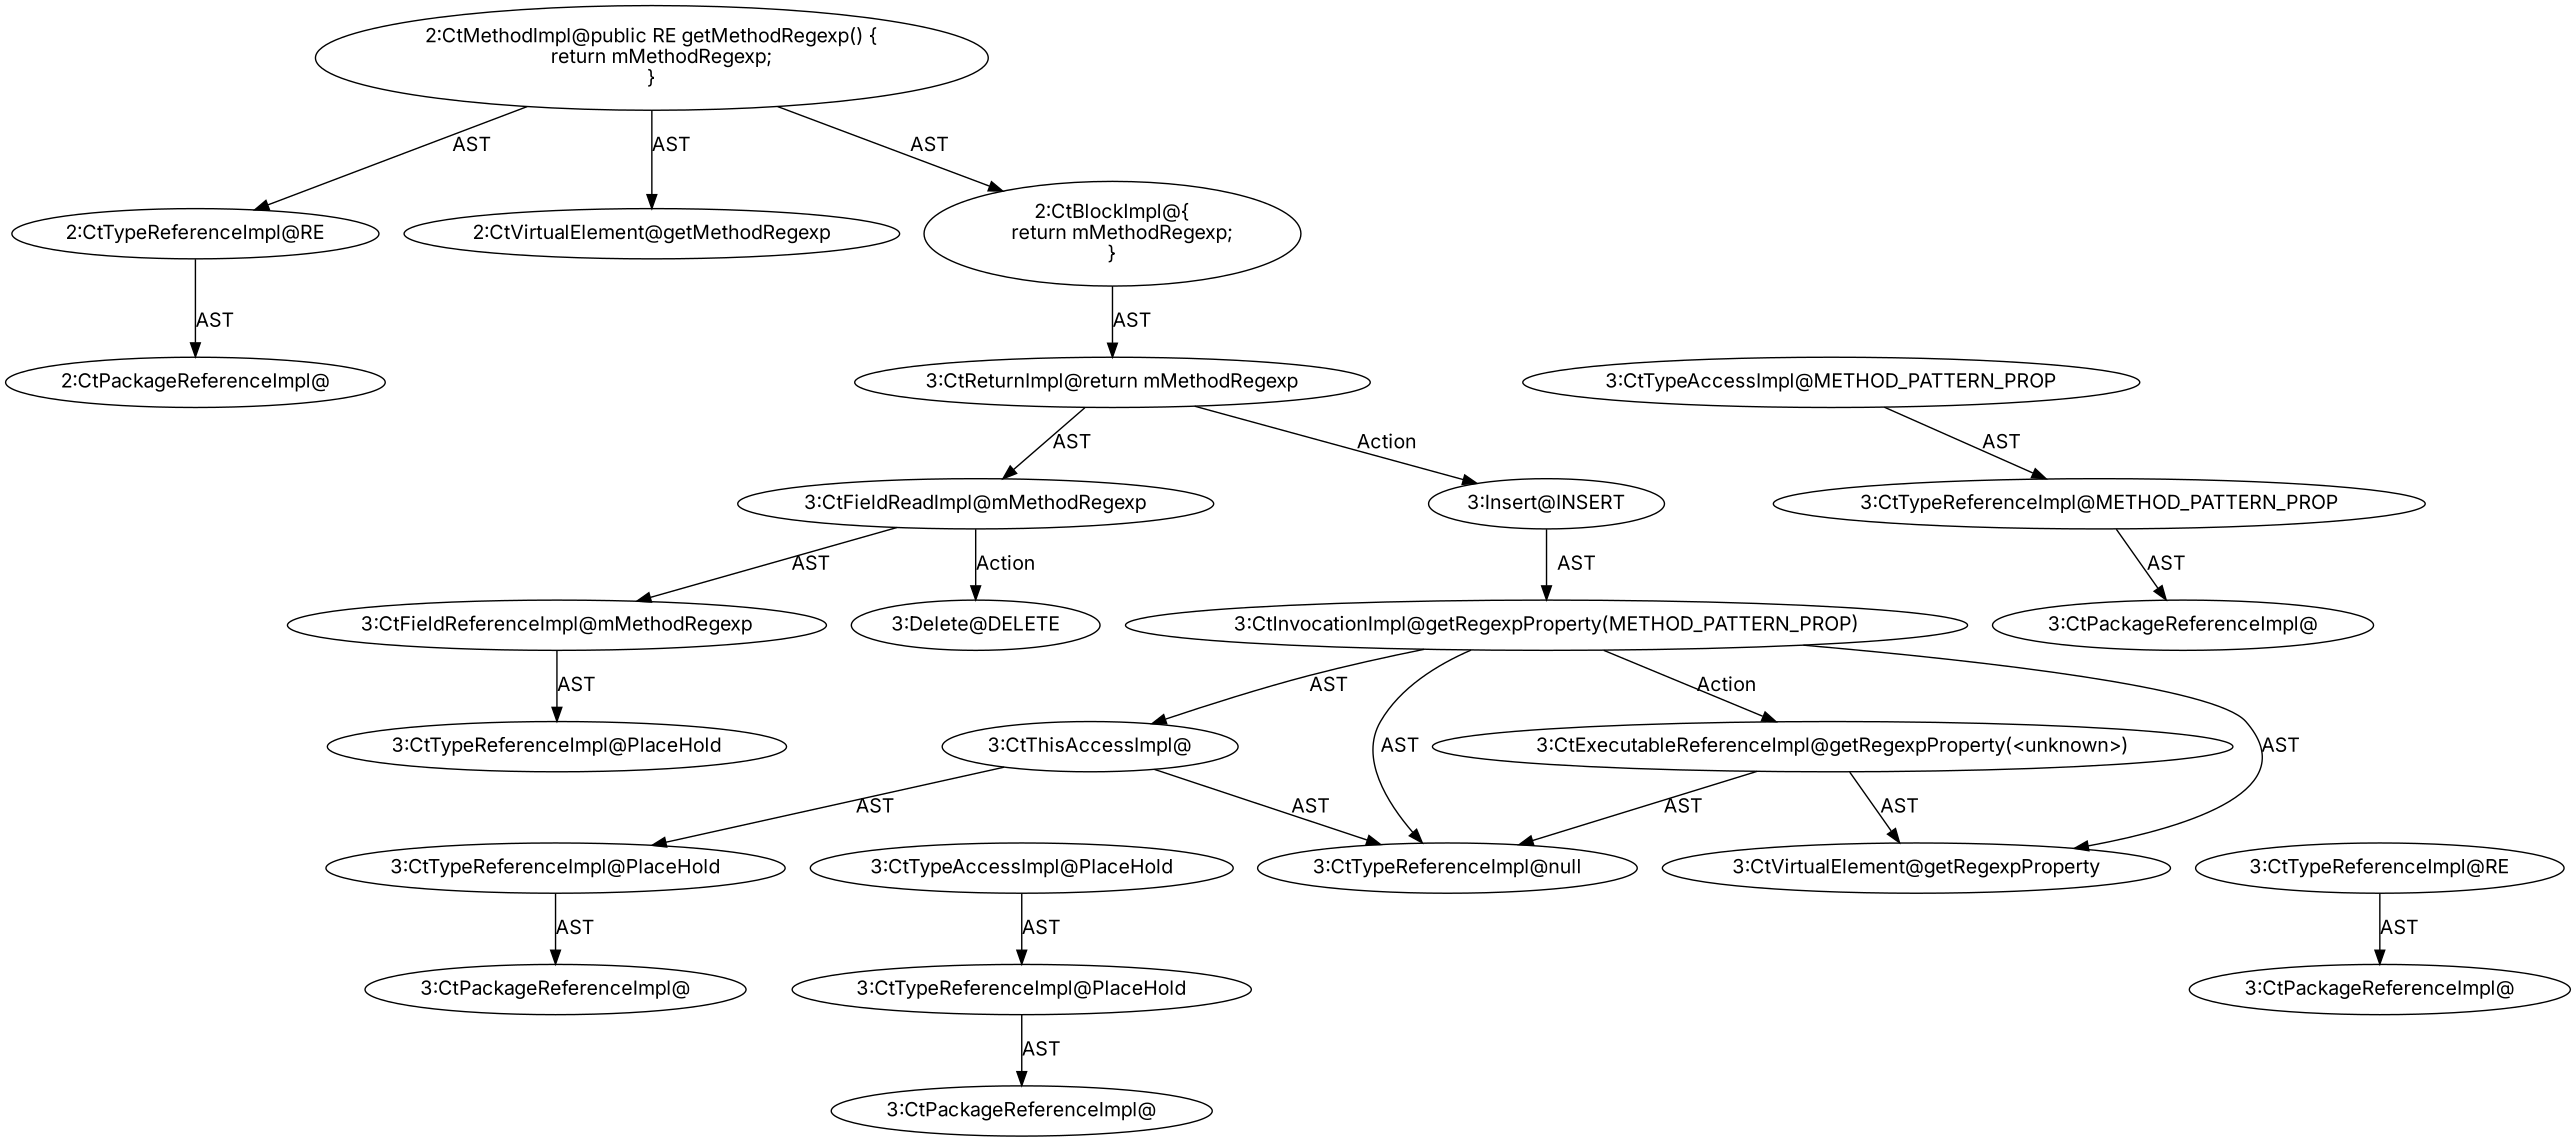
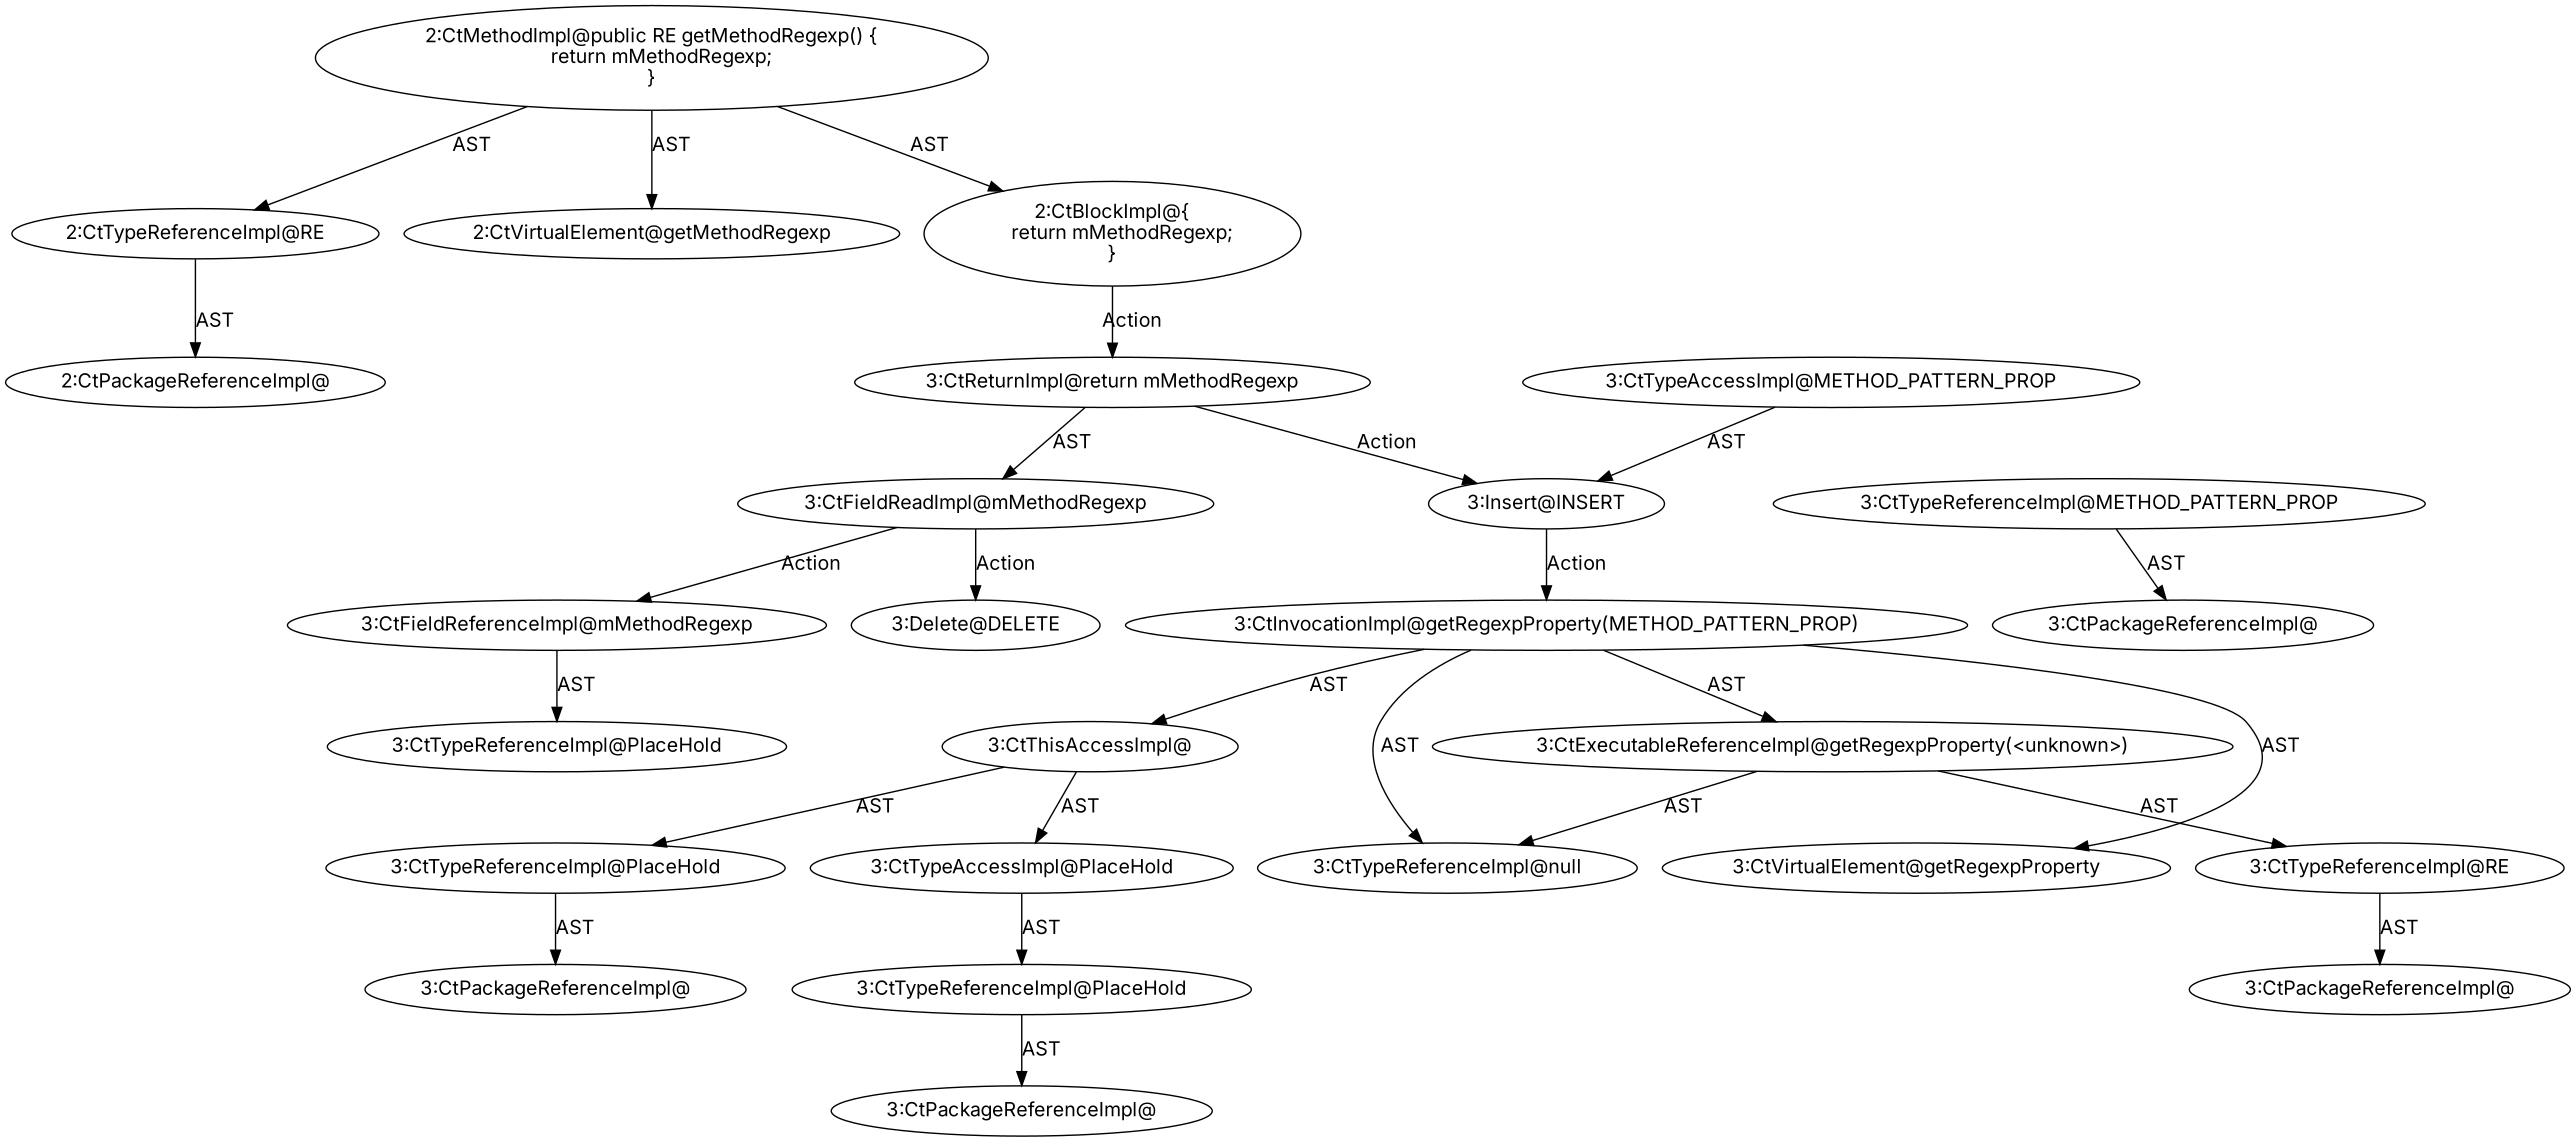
  digraph {
    fontname=Inter
    node [fontname=Inter shape=ellipse]
    edge [fontname=Inter]
    n1 [label="2:CtTypeReferenceImpl@RE"]
    n2 [label="2:CtPackageReferenceImpl@"]
    n3 [label="2:CtVirtualElement@getMethodRegexp"]
    n4 [label="3:CtFieldReferenceImpl@mMethodRegexp"]
    n5 [label="3:CtTypeReferenceImpl@PlaceHold"]
    n6 [label="3:CtFieldReadImpl@mMethodRegexp"]
    n7 [label="3:Delete@DELETE"]
    n8 [label="3:CtReturnImpl@return mMethodRegexp"]
    n9 [label="3:Insert@INSERT"]
    n10 [label="3:CtInvocationImpl@getRegexpProperty(METHOD_PATTERN_PROP)"]
    n11 [label="2:CtBlockImpl@\{\n    return mMethodRegexp;\n\}"]
    n12 [label="2:CtMethodImpl@public RE getMethodRegexp() \{\n    return mMethodRegexp;\n\}"]
    n13 [label="3:CtThisAccessImpl@"]
    n14 [label="3:CtTypeReferenceImpl@null"]
    n15 [label="3:CtExecutableReferenceImpl@getRegexpProperty(<unknown>)"]
    n16 [label="3:CtVirtualElement@getRegexpProperty"]
    n17 [label="3:CtPackageReferenceImpl@"]
    n18 [label="3:CtTypeReferenceImpl@PlaceHold"]
    n19 [label="3:CtPackageReferenceImpl@"]
    n20 [label="3:CtTypeReferenceImpl@PlaceHold"]
    n21 [label="3:CtTypeAccessImpl@PlaceHold"]
    n22 [label="3:CtPackageReferenceImpl@"]
    n23 [label="3:CtTypeReferenceImpl@RE"]
    n24 [label="3:CtPackageReferenceImpl@"]
    n25 [label="3:CtTypeReferenceImpl@METHOD_PATTERN_PROP"]
    n26 [label="3:CtTypeAccessImpl@METHOD_PATTERN_PROP"]
    n1 -> n2 [label=AST]
    n4 -> n5 [label=AST]
-   n6 -> n4 [label=AST]
+   n6 -> n4 [label=Action]
    n6 -> n7 [label=Action]
    n8 -> n6 [label=AST]
    n8 -> n9 [label=Action]
-   n9 -> n10 [label=AST]
+   n9 -> n10 [label=Action]
    n10 -> n13 [label=AST]
    n10 -> n14 [label=AST]
-   n10 -> n15 [label=Action]
+   n10 -> n15 [label=AST]
    n10 -> n16 [label=AST]
-   n11 -> n8 [label=AST]
+   n11 -> n8 [label=Action]
    n12 -> n1 [label=AST]
    n12 -> n3 [label=AST]
    n12 -> n11 [label=AST]
    n13 -> n18 [label=AST]
-   n13 -> n14 [label=AST]
+   n13 -> n21 [label=AST]
    n15 -> n14 [label=AST]
-   n15 -> n16 [label=AST]
+   n15 -> n23 [label=AST]
    n18 -> n17 [label=AST]
    n20 -> n19 [label=AST]
    n21 -> n20 [label=AST]
    n23 -> n22 [label=AST]
    n25 -> n24 [label=AST]
-   n26 -> n25 [label=AST]
+   n26 -> n9 [label=AST]
  }
